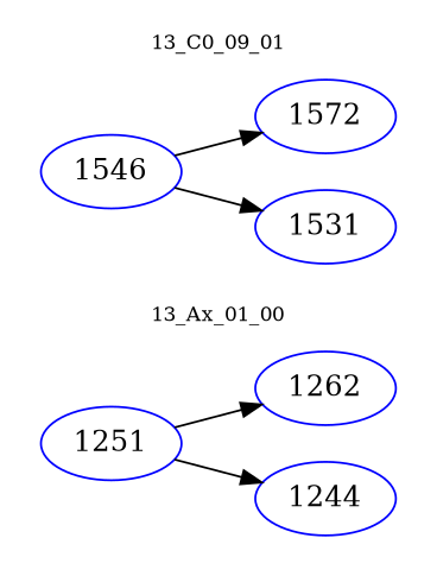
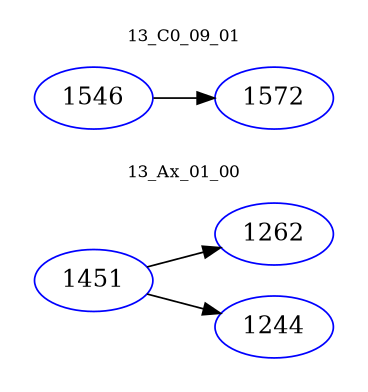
  digraph {
    rankdir=LR
    node [color=blue]
    edge [color=black]
-   n1 [label=1251]
+   n1 [label=1451]
    n2 [label=1244]
    n3 [label=1262]
    n4 [label=1546]
-   n5 [label=1531]
    n6 [label=1572]
    subgraph cluster_1 {
      color=white
      fontsize=10
      label="13_Ax_01_00"
      n1
      n2
      n3
    }
    subgraph cluster_2 {
      color=white
      fontsize=10
      label="13_C0_09_01"
      n4
-     n5
      n6
    }
    n1 -> n2
    n1 -> n3
-   n4 -> n5
    n4 -> n6
  }
